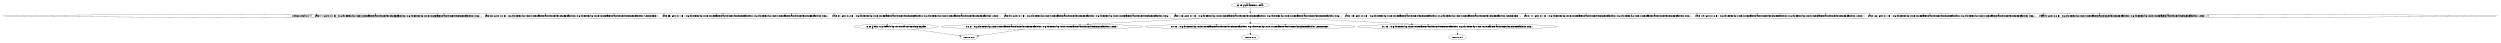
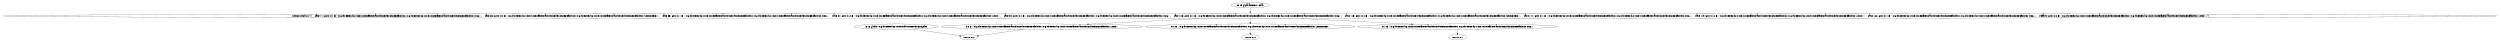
  digraph {
-   "r3 := @this: org.threeten.bp.zone.TzdbZoneRulesCompiler" [label="r3 := @this: org.default.bp.zone.TzdbZoneRulesCompiler"]
+   "r3 := @this: org.threeten.bp.zone.TzdbZoneRulesCompiler"
    "return $r2"
    "c0 := @parameter0: char"
    "lookupswitch(c0) {     case 71: goto $r1 = <org.threeten.bp.zone.ZoneOffsetTransitionRule$TimeDefinition: org.threeten.bp.zone.ZoneOffsetTransitionRule$TimeDefinition UTC>;     case 83: goto $r0 = <org.threeten.bp.zone.ZoneOffsetTransitionRule$TimeDefinition: org.threeten.bp.zone.ZoneOffsetTransitionRule$TimeDefinition STANDARD>;     case 85: goto $r1 = <org.threeten.bp.zone.ZoneOffsetTransitionRule$TimeDefinition: org.threeten.bp.zone.ZoneOffsetTransitionRule$TimeDefinition UTC>;     case 87: goto $r2 = <org.threeten.bp.zone.ZoneOffsetTransitionRule$TimeDefinition: org.threeten.bp.zone.ZoneOffsetTransitionRule$TimeDefinition WALL>;     case 90: goto $r1 = <org.threeten.bp.zone.ZoneOffsetTransitionRule$TimeDefinition: org.threeten.bp.zone.ZoneOffsetTransitionRule$TimeDefinition UTC>;     case 103: goto $r1 = <org.threeten.bp.zone.ZoneOffsetTransitionRule$TimeDefinition: org.threeten.bp.zone.ZoneOffsetTransitionRule$TimeDefinition UTC>;     case 115: goto $r0 = <org.threeten.bp.zone.ZoneOffsetTransitionRule$TimeDefinition: org.threeten.bp.zone.ZoneOffsetTransitionRule$TimeDefinition STANDARD>;     case 117: goto $r1 = <org.threeten.bp.zone.ZoneOffsetTransitionRule$TimeDefinition: org.threeten.bp.zone.ZoneOffsetTransitionRule$TimeDefinition UTC>;     case 119: goto $r2 = <org.threeten.bp.zone.ZoneOffsetTransitionRule$TimeDefinition: org.threeten.bp.zone.ZoneOffsetTransitionRule$TimeDefinition WALL>;     case 122: goto $r1 = <org.threeten.bp.zone.ZoneOffsetTransitionRule$TimeDefinition: org.threeten.bp.zone.ZoneOffsetTransitionRule$TimeDefinition UTC>;     default: goto $r2 = <org.threeten.bp.zone.ZoneOffsetTransitionRule$TimeDefinition: org.threeten.bp.zone.ZoneOffsetTransitionRule$TimeDefinition WALL>; }"
    "$r0 = <org.threeten.bp.zone.ZoneOffsetTransitionRule$TimeDefinition: org.threeten.bp.zone.ZoneOffsetTransitionRule$TimeDefinition STANDARD>"
    "$r1 = <org.threeten.bp.zone.ZoneOffsetTransitionRule$TimeDefinition: org.threeten.bp.zone.ZoneOffsetTransitionRule$TimeDefinition UTC>"
    "$r2 = <org.threeten.bp.zone.ZoneOffsetTransitionRule$TimeDefinition: org.threeten.bp.zone.ZoneOffsetTransitionRule$TimeDefinition WALL>"
    "return $r0"
    "return $r1"
    "r3 := @this: org.threeten.bp.zone.TzdbZoneRulesCompiler" -> "return $r2"
    "c0 := @parameter0: char" -> "lookupswitch(c0) {     case 71: goto $r1 = <org.threeten.bp.zone.ZoneOffsetTransitionRule$TimeDefinition: org.threeten.bp.zone.ZoneOffsetTransitionRule$TimeDefinition UTC>;     case 83: goto $r0 = <org.threeten.bp.zone.ZoneOffsetTransitionRule$TimeDefinition: org.threeten.bp.zone.ZoneOffsetTransitionRule$TimeDefinition STANDARD>;     case 85: goto $r1 = <org.threeten.bp.zone.ZoneOffsetTransitionRule$TimeDefinition: org.threeten.bp.zone.ZoneOffsetTransitionRule$TimeDefinition UTC>;     case 87: goto $r2 = <org.threeten.bp.zone.ZoneOffsetTransitionRule$TimeDefinition: org.threeten.bp.zone.ZoneOffsetTransitionRule$TimeDefinition WALL>;     case 90: goto $r1 = <org.threeten.bp.zone.ZoneOffsetTransitionRule$TimeDefinition: org.threeten.bp.zone.ZoneOffsetTransitionRule$TimeDefinition UTC>;     case 103: goto $r1 = <org.threeten.bp.zone.ZoneOffsetTransitionRule$TimeDefinition: org.threeten.bp.zone.ZoneOffsetTransitionRule$TimeDefinition UTC>;     case 115: goto $r0 = <org.threeten.bp.zone.ZoneOffsetTransitionRule$TimeDefinition: org.threeten.bp.zone.ZoneOffsetTransitionRule$TimeDefinition STANDARD>;     case 117: goto $r1 = <org.threeten.bp.zone.ZoneOffsetTransitionRule$TimeDefinition: org.threeten.bp.zone.ZoneOffsetTransitionRule$TimeDefinition UTC>;     case 119: goto $r2 = <org.threeten.bp.zone.ZoneOffsetTransitionRule$TimeDefinition: org.threeten.bp.zone.ZoneOffsetTransitionRule$TimeDefinition WALL>;     case 122: goto $r1 = <org.threeten.bp.zone.ZoneOffsetTransitionRule$TimeDefinition: org.threeten.bp.zone.ZoneOffsetTransitionRule$TimeDefinition UTC>;     default: goto $r2 = <org.threeten.bp.zone.ZoneOffsetTransitionRule$TimeDefinition: org.threeten.bp.zone.ZoneOffsetTransitionRule$TimeDefinition WALL>; }"
    "lookupswitch(c0) {     case 71: goto $r1 = <org.threeten.bp.zone.ZoneOffsetTransitionRule$TimeDefinition: org.threeten.bp.zone.ZoneOffsetTransitionRule$TimeDefinition UTC>;     case 83: goto $r0 = <org.threeten.bp.zone.ZoneOffsetTransitionRule$TimeDefinition: org.threeten.bp.zone.ZoneOffsetTransitionRule$TimeDefinition STANDARD>;     case 85: goto $r1 = <org.threeten.bp.zone.ZoneOffsetTransitionRule$TimeDefinition: org.threeten.bp.zone.ZoneOffsetTransitionRule$TimeDefinition UTC>;     case 87: goto $r2 = <org.threeten.bp.zone.ZoneOffsetTransitionRule$TimeDefinition: org.threeten.bp.zone.ZoneOffsetTransitionRule$TimeDefinition WALL>;     case 90: goto $r1 = <org.threeten.bp.zone.ZoneOffsetTransitionRule$TimeDefinition: org.threeten.bp.zone.ZoneOffsetTransitionRule$TimeDefinition UTC>;     case 103: goto $r1 = <org.threeten.bp.zone.ZoneOffsetTransitionRule$TimeDefinition: org.threeten.bp.zone.ZoneOffsetTransitionRule$TimeDefinition UTC>;     case 115: goto $r0 = <org.threeten.bp.zone.ZoneOffsetTransitionRule$TimeDefinition: org.threeten.bp.zone.ZoneOffsetTransitionRule$TimeDefinition STANDARD>;     case 117: goto $r1 = <org.threeten.bp.zone.ZoneOffsetTransitionRule$TimeDefinition: org.threeten.bp.zone.ZoneOffsetTransitionRule$TimeDefinition UTC>;     case 119: goto $r2 = <org.threeten.bp.zone.ZoneOffsetTransitionRule$TimeDefinition: org.threeten.bp.zone.ZoneOffsetTransitionRule$TimeDefinition WALL>;     case 122: goto $r1 = <org.threeten.bp.zone.ZoneOffsetTransitionRule$TimeDefinition: org.threeten.bp.zone.ZoneOffsetTransitionRule$TimeDefinition UTC>;     default: goto $r2 = <org.threeten.bp.zone.ZoneOffsetTransitionRule$TimeDefinition: org.threeten.bp.zone.ZoneOffsetTransitionRule$TimeDefinition WALL>; }" -> "$r0 = <org.threeten.bp.zone.ZoneOffsetTransitionRule$TimeDefinition: org.threeten.bp.zone.ZoneOffsetTransitionRule$TimeDefinition STANDARD>"
    "lookupswitch(c0) {     case 71: goto $r1 = <org.threeten.bp.zone.ZoneOffsetTransitionRule$TimeDefinition: org.threeten.bp.zone.ZoneOffsetTransitionRule$TimeDefinition UTC>;     case 83: goto $r0 = <org.threeten.bp.zone.ZoneOffsetTransitionRule$TimeDefinition: org.threeten.bp.zone.ZoneOffsetTransitionRule$TimeDefinition STANDARD>;     case 85: goto $r1 = <org.threeten.bp.zone.ZoneOffsetTransitionRule$TimeDefinition: org.threeten.bp.zone.ZoneOffsetTransitionRule$TimeDefinition UTC>;     case 87: goto $r2 = <org.threeten.bp.zone.ZoneOffsetTransitionRule$TimeDefinition: org.threeten.bp.zone.ZoneOffsetTransitionRule$TimeDefinition WALL>;     case 90: goto $r1 = <org.threeten.bp.zone.ZoneOffsetTransitionRule$TimeDefinition: org.threeten.bp.zone.ZoneOffsetTransitionRule$TimeDefinition UTC>;     case 103: goto $r1 = <org.threeten.bp.zone.ZoneOffsetTransitionRule$TimeDefinition: org.threeten.bp.zone.ZoneOffsetTransitionRule$TimeDefinition UTC>;     case 115: goto $r0 = <org.threeten.bp.zone.ZoneOffsetTransitionRule$TimeDefinition: org.threeten.bp.zone.ZoneOffsetTransitionRule$TimeDefinition STANDARD>;     case 117: goto $r1 = <org.threeten.bp.zone.ZoneOffsetTransitionRule$TimeDefinition: org.threeten.bp.zone.ZoneOffsetTransitionRule$TimeDefinition UTC>;     case 119: goto $r2 = <org.threeten.bp.zone.ZoneOffsetTransitionRule$TimeDefinition: org.threeten.bp.zone.ZoneOffsetTransitionRule$TimeDefinition WALL>;     case 122: goto $r1 = <org.threeten.bp.zone.ZoneOffsetTransitionRule$TimeDefinition: org.threeten.bp.zone.ZoneOffsetTransitionRule$TimeDefinition UTC>;     default: goto $r2 = <org.threeten.bp.zone.ZoneOffsetTransitionRule$TimeDefinition: org.threeten.bp.zone.ZoneOffsetTransitionRule$TimeDefinition WALL>; }" -> "$r1 = <org.threeten.bp.zone.ZoneOffsetTransitionRule$TimeDefinition: org.threeten.bp.zone.ZoneOffsetTransitionRule$TimeDefinition UTC>"
    "lookupswitch(c0) {     case 71: goto $r1 = <org.threeten.bp.zone.ZoneOffsetTransitionRule$TimeDefinition: org.threeten.bp.zone.ZoneOffsetTransitionRule$TimeDefinition UTC>;     case 83: goto $r0 = <org.threeten.bp.zone.ZoneOffsetTransitionRule$TimeDefinition: org.threeten.bp.zone.ZoneOffsetTransitionRule$TimeDefinition STANDARD>;     case 85: goto $r1 = <org.threeten.bp.zone.ZoneOffsetTransitionRule$TimeDefinition: org.threeten.bp.zone.ZoneOffsetTransitionRule$TimeDefinition UTC>;     case 87: goto $r2 = <org.threeten.bp.zone.ZoneOffsetTransitionRule$TimeDefinition: org.threeten.bp.zone.ZoneOffsetTransitionRule$TimeDefinition WALL>;     case 90: goto $r1 = <org.threeten.bp.zone.ZoneOffsetTransitionRule$TimeDefinition: org.threeten.bp.zone.ZoneOffsetTransitionRule$TimeDefinition UTC>;     case 103: goto $r1 = <org.threeten.bp.zone.ZoneOffsetTransitionRule$TimeDefinition: org.threeten.bp.zone.ZoneOffsetTransitionRule$TimeDefinition UTC>;     case 115: goto $r0 = <org.threeten.bp.zone.ZoneOffsetTransitionRule$TimeDefinition: org.threeten.bp.zone.ZoneOffsetTransitionRule$TimeDefinition STANDARD>;     case 117: goto $r1 = <org.threeten.bp.zone.ZoneOffsetTransitionRule$TimeDefinition: org.threeten.bp.zone.ZoneOffsetTransitionRule$TimeDefinition UTC>;     case 119: goto $r2 = <org.threeten.bp.zone.ZoneOffsetTransitionRule$TimeDefinition: org.threeten.bp.zone.ZoneOffsetTransitionRule$TimeDefinition WALL>;     case 122: goto $r1 = <org.threeten.bp.zone.ZoneOffsetTransitionRule$TimeDefinition: org.threeten.bp.zone.ZoneOffsetTransitionRule$TimeDefinition UTC>;     default: goto $r2 = <org.threeten.bp.zone.ZoneOffsetTransitionRule$TimeDefinition: org.threeten.bp.zone.ZoneOffsetTransitionRule$TimeDefinition WALL>; }" -> "$r2 = <org.threeten.bp.zone.ZoneOffsetTransitionRule$TimeDefinition: org.threeten.bp.zone.ZoneOffsetTransitionRule$TimeDefinition WALL>"
    "$r0 = <org.threeten.bp.zone.ZoneOffsetTransitionRule$TimeDefinition: org.threeten.bp.zone.ZoneOffsetTransitionRule$TimeDefinition STANDARD>" -> "return $r0"
    "$r1 = <org.threeten.bp.zone.ZoneOffsetTransitionRule$TimeDefinition: org.threeten.bp.zone.ZoneOffsetTransitionRule$TimeDefinition UTC>" -> "return $r1"
    "$r2 = <org.threeten.bp.zone.ZoneOffsetTransitionRule$TimeDefinition: org.threeten.bp.zone.ZoneOffsetTransitionRule$TimeDefinition WALL>" -> "return $r2"
  }
